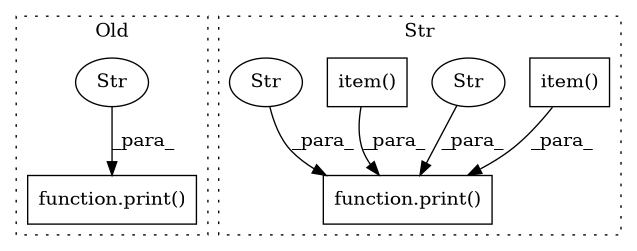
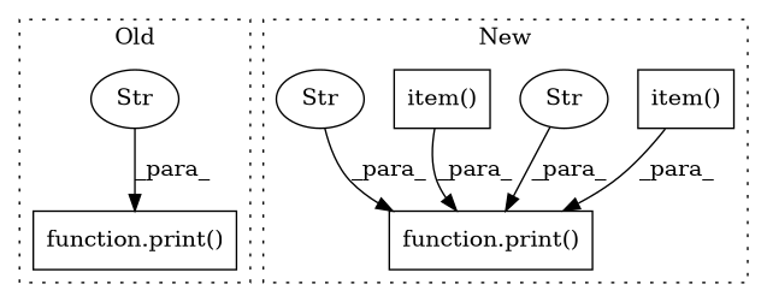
  digraph {
    node [a=75 l="6,1" shape=box]
    n1 [label="function.print()" s="4609,4631"]
    n2 [a=66 l=13 label=Str s=4615 shape=ellipse]
    n3 [l=17 label="item()" s=5595]
    n4 [label="function.print()" s="5574,5674"]
    n5 [a=66 l=7 label=Str s=5636 shape=ellipse]
    n6 [l=29 label="item()" s=5645]
    n7 [a=66 l=13 label=Str s=5580 shape=ellipse]
    subgraph cluster_1 {
      label=Old
      style=dotted
      n1
      n2
    }
    subgraph cluster_2 {
-     label=Str
+     label=New
      style=dotted
      n3
      n4
      n5
      n6
      n7
    }
    n2 -> n1 [label=_para_]
    n3 -> n4 [label=_para_]
    n5 -> n4 [label=_para_]
    n6 -> n4 [label=_para_]
    n7 -> n4 [label=_para_]
  }
